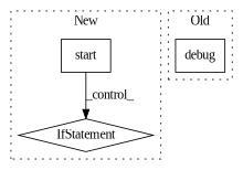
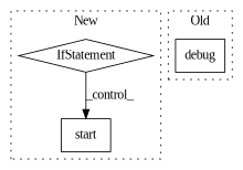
  digraph {
    fontname="Liberation Serif"
    node [a=32 shape=box fontname="Liberation Serif"]
    n1 [l=7 label=start s=29430]
    n2 [a=25 l="4,2" label=IfStatement s="28271,28307" shape=diamond]
    n3 [l="6,1" label=debug s="28408,28441"]
    subgraph cluster_1 {
      label=New
      style=dotted
      n1
      n2
    }
    subgraph cluster_2 {
      label=Old
      style=dotted
      n3
    }
-   n1 -> n2 [label=_control_ fontname="Liberation Serif"]
+   n2 -> n1 [label=_control_ fontname="Liberation Serif"]
  }
